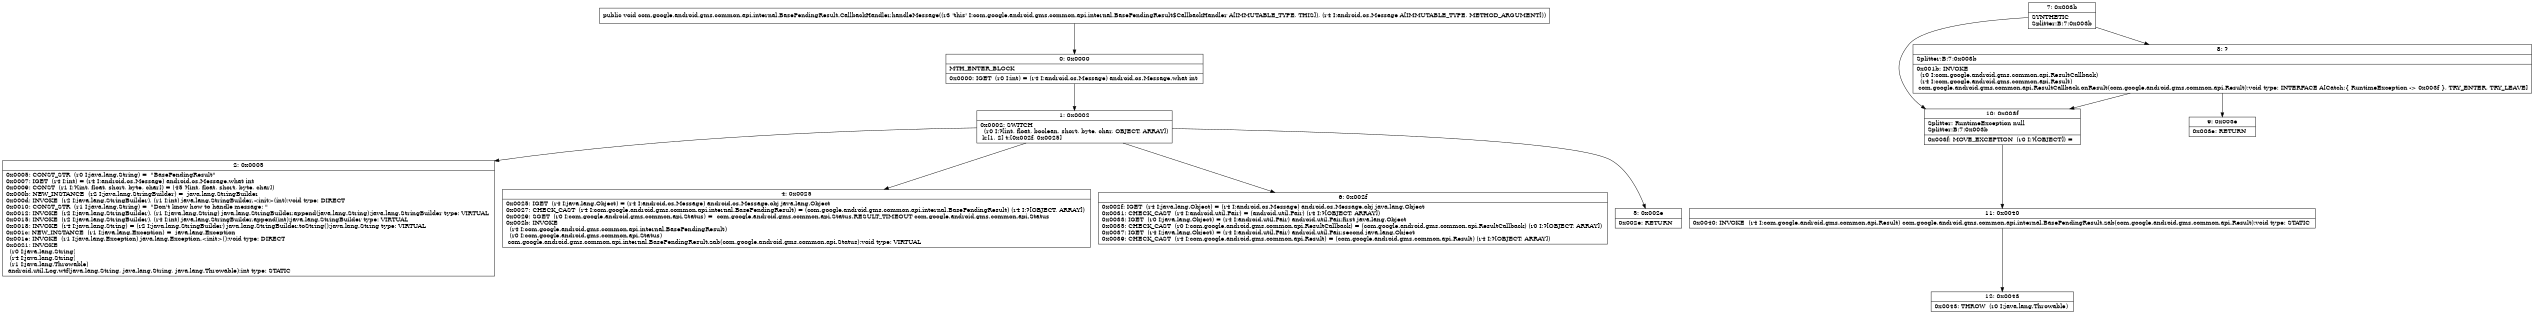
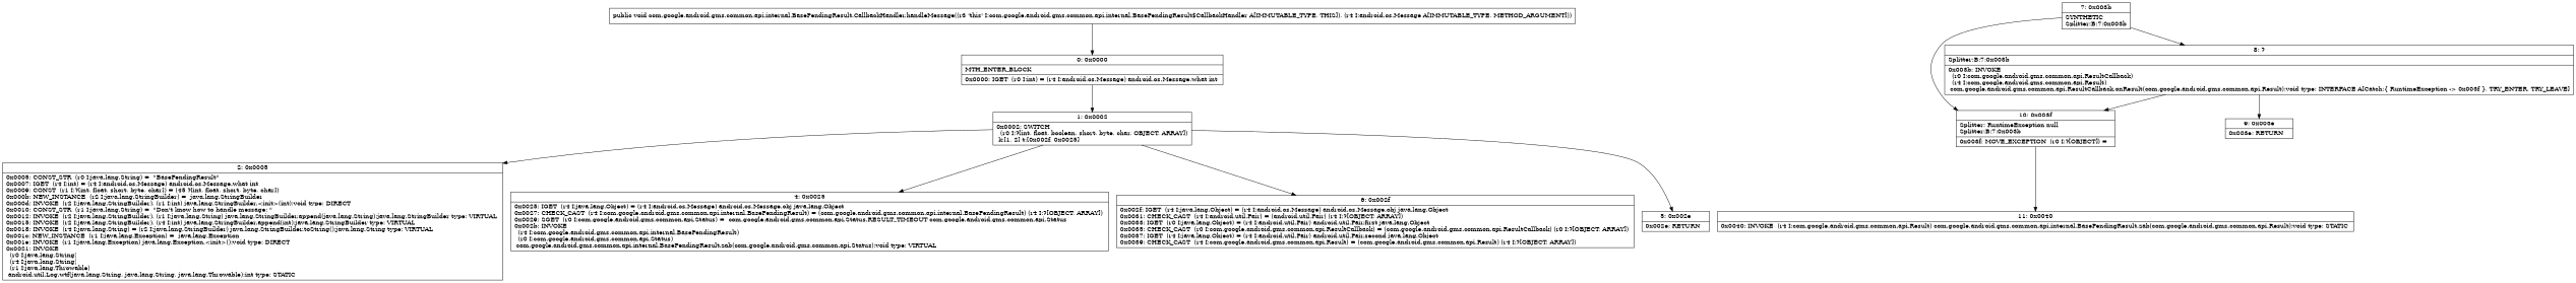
  digraph {
    node [shape=record]
    n1 [label="{0\:\ 0x0000|MTH_ENTER_BLOCK\l|0x0000: IGET  (r0 I:int) = (r4 I:android.os.Message) android.os.Message.what int \l}"]
    n2 [label="{1\:\ 0x0002|0x0002: SWITCH  \l  (r0 I:?[int, float, boolean, short, byte, char, OBJECT, ARRAY])\l k:[1, 2] t:[0x002f, 0x0025] \l}"]
    n3 [label="{2\:\ 0x0005|0x0005: CONST_STR  (r0 I:java.lang.String) =  \"BasePendingResult\" \l0x0007: IGET  (r4 I:int) = (r4 I:android.os.Message) android.os.Message.what int \l0x0009: CONST  (r1 I:?[int, float, short, byte, char]) = (45 ?[int, float, short, byte, char]) \l0x000b: NEW_INSTANCE  (r2 I:java.lang.StringBuilder) =  java.lang.StringBuilder \l0x000d: INVOKE  (r2 I:java.lang.StringBuilder), (r1 I:int) java.lang.StringBuilder.\<init\>(int):void type: DIRECT \l0x0010: CONST_STR  (r1 I:java.lang.String) =  \"Don't know how to handle message: \" \l0x0012: INVOKE  (r2 I:java.lang.StringBuilder), (r1 I:java.lang.String) java.lang.StringBuilder.append(java.lang.String):java.lang.StringBuilder type: VIRTUAL \l0x0015: INVOKE  (r2 I:java.lang.StringBuilder), (r4 I:int) java.lang.StringBuilder.append(int):java.lang.StringBuilder type: VIRTUAL \l0x0018: INVOKE  (r4 I:java.lang.String) = (r2 I:java.lang.StringBuilder) java.lang.StringBuilder.toString():java.lang.String type: VIRTUAL \l0x001c: NEW_INSTANCE  (r1 I:java.lang.Exception) =  java.lang.Exception \l0x001e: INVOKE  (r1 I:java.lang.Exception) java.lang.Exception.\<init\>():void type: DIRECT \l0x0021: INVOKE  \l  (r0 I:java.lang.String)\l  (r4 I:java.lang.String)\l  (r1 I:java.lang.Throwable)\l android.util.Log.wtf(java.lang.String, java.lang.String, java.lang.Throwable):int type: STATIC \l}"]
    n4 [label="{4\:\ 0x0025|0x0025: IGET  (r4 I:java.lang.Object) = (r4 I:android.os.Message) android.os.Message.obj java.lang.Object \l0x0027: CHECK_CAST  (r4 I:com.google.android.gms.common.api.internal.BasePendingResult) = (com.google.android.gms.common.api.internal.BasePendingResult) (r4 I:?[OBJECT, ARRAY]) \l0x0029: SGET  (r0 I:com.google.android.gms.common.api.Status) =  com.google.android.gms.common.api.Status.RESULT_TIMEOUT com.google.android.gms.common.api.Status \l0x002b: INVOKE  \l  (r4 I:com.google.android.gms.common.api.internal.BasePendingResult)\l  (r0 I:com.google.android.gms.common.api.Status)\l com.google.android.gms.common.api.internal.BasePendingResult.zab(com.google.android.gms.common.api.Status):void type: VIRTUAL \l}"]
    n5 [label="{6\:\ 0x002f|0x002f: IGET  (r4 I:java.lang.Object) = (r4 I:android.os.Message) android.os.Message.obj java.lang.Object \l0x0031: CHECK_CAST  (r4 I:android.util.Pair) = (android.util.Pair) (r4 I:?[OBJECT, ARRAY]) \l0x0033: IGET  (r0 I:java.lang.Object) = (r4 I:android.util.Pair) android.util.Pair.first java.lang.Object \l0x0035: CHECK_CAST  (r0 I:com.google.android.gms.common.api.ResultCallback) = (com.google.android.gms.common.api.ResultCallback) (r0 I:?[OBJECT, ARRAY]) \l0x0037: IGET  (r4 I:java.lang.Object) = (r4 I:android.util.Pair) android.util.Pair.second java.lang.Object \l0x0039: CHECK_CAST  (r4 I:com.google.android.gms.common.api.Result) = (com.google.android.gms.common.api.Result) (r4 I:?[OBJECT, ARRAY]) \l}"]
    n6 [label="{5\:\ 0x002e|0x002e: RETURN   \l}"]
    n7 [label="{7\:\ 0x003b|SYNTHETIC\lSplitter:B:7:0x003b\l}"]
-   n8 [label="{8\:\ ?|Splitter:B:7:0x003b\l|0x001b: INVOKE  \l  (r0 I:com.google.android.gms.common.api.ResultCallback)\l  (r4 I:com.google.android.gms.common.api.Result)\l com.google.android.gms.common.api.ResultCallback.onResult(com.google.android.gms.common.api.Result):void type: INTERFACE A[Catch:\{ RuntimeException \-\> 0x003f \}, TRY_ENTER, TRY_LEAVE]\l}"]
+   n8 [label="{8\:\ ?|Splitter:B:7:0x003b\l|0x003b: INVOKE  \l  (r0 I:com.google.android.gms.common.api.ResultCallback)\l  (r4 I:com.google.android.gms.common.api.Result)\l com.google.android.gms.common.api.ResultCallback.onResult(com.google.android.gms.common.api.Result):void type: INTERFACE A[Catch:\{ RuntimeException \-\> 0x003f \}, TRY_ENTER, TRY_LEAVE]\l}"]
    n9 [label="{10\:\ 0x003f|Splitter: RuntimeException null\lSplitter:B:7:0x003b\l|0x003f: MOVE_EXCEPTION  (r0 I:?[OBJECT]) =  \l}"]
    n10 [label="{9\:\ 0x003e|0x003e: RETURN   \l}"]
    n11 [label="{11\:\ 0x0040|0x0040: INVOKE  (r4 I:com.google.android.gms.common.api.Result) com.google.android.gms.common.api.internal.BasePendingResult.zab(com.google.android.gms.common.api.Result):void type: STATIC \l}"]
-   n12 [label="{12\:\ 0x0043|0x0043: THROW  (r0 I:java.lang.Throwable) \l}"]
    n13 [label="{public void com.google.android.gms.common.api.internal.BasePendingResult.CallbackHandler.handleMessage((r3 'this' I:com.google.android.gms.common.api.internal.BasePendingResult$CallbackHandler A[IMMUTABLE_TYPE, THIS]), (r4 I:android.os.Message A[IMMUTABLE_TYPE, METHOD_ARGUMENT])) }"]
    n1 -> n2
    n2 -> n3
    n2 -> n4
    n2 -> n5
    n2 -> n6
    n7 -> n8
    n7 -> n9
    n8 -> n9
    n8 -> n10
    n9 -> n11
-   n11 -> n12
    n13 -> n1
  }
